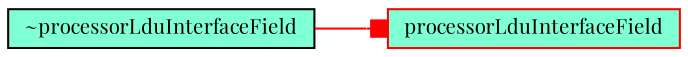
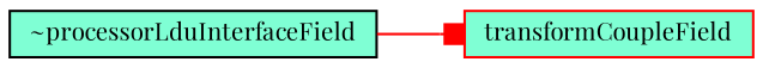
  digraph {
    rankdir=LR
    fontname="Playfair Display"
    node [fillcolor=aquamarine fontname="Playfair Display" fontsize=10 shape=record style=filled]
    n1 [color=black fontcolor=black height=0.2 label="~processorLduInterfaceField" width=0.4]
-   n2 [color=red height=0.2 label=processorLduInterfaceField width=0.4]
+   n2 [color=red height=0.2 label=transformCoupleField width=0.4]
    n1 -> n2 [color=red fontname="Playfair Display" fontsize=10 labelfontname=FreeSans labelfontsize=10 style=solid arrowhead=box]
  }
